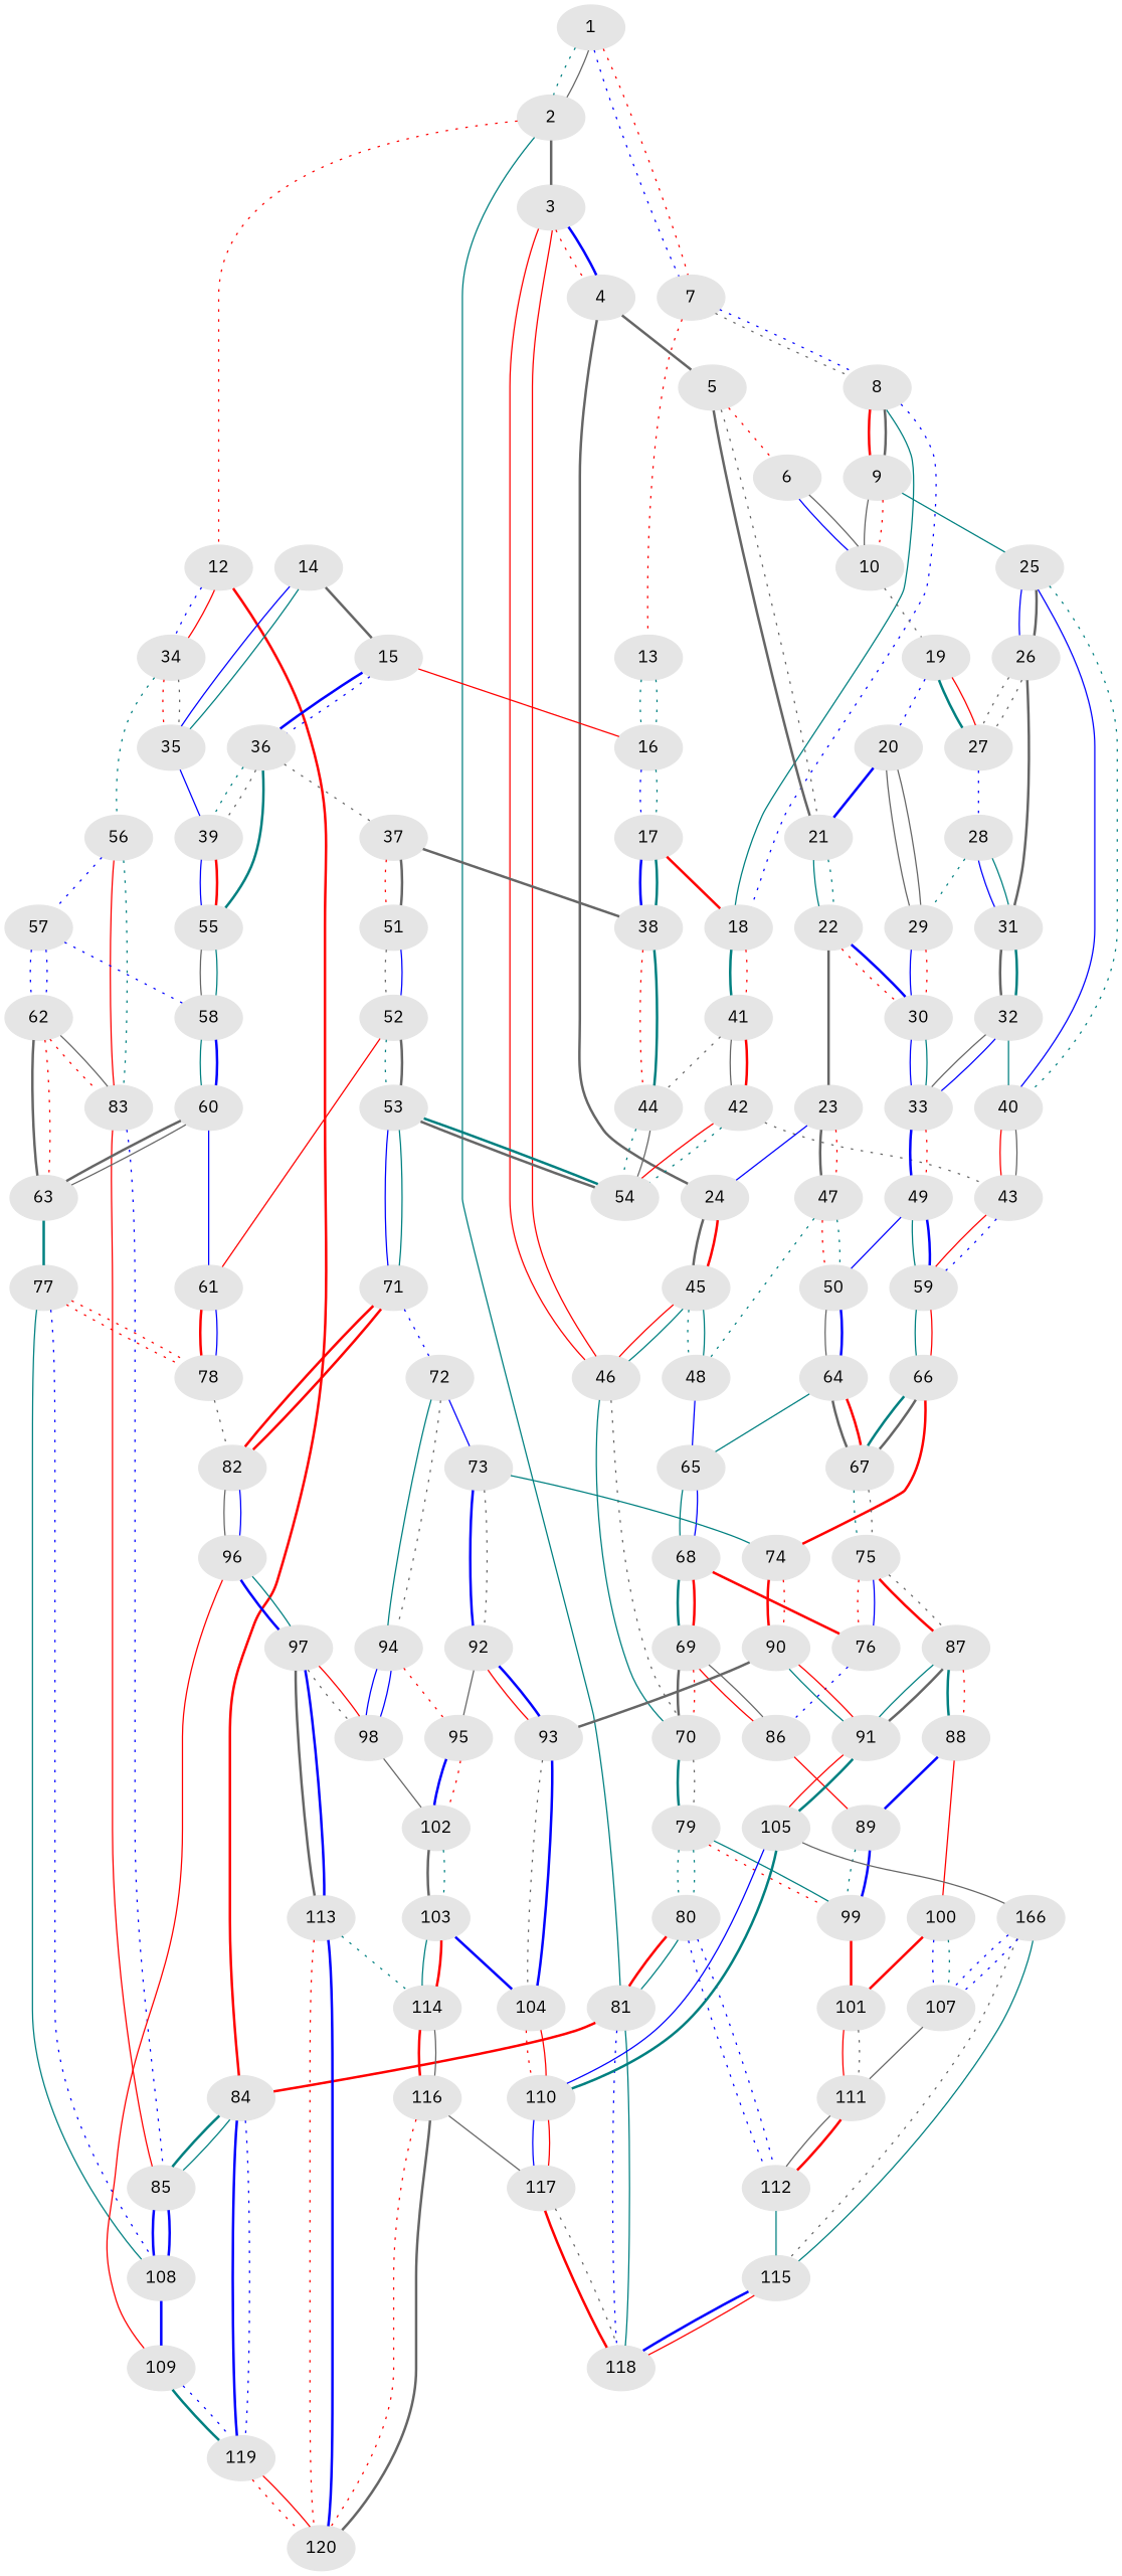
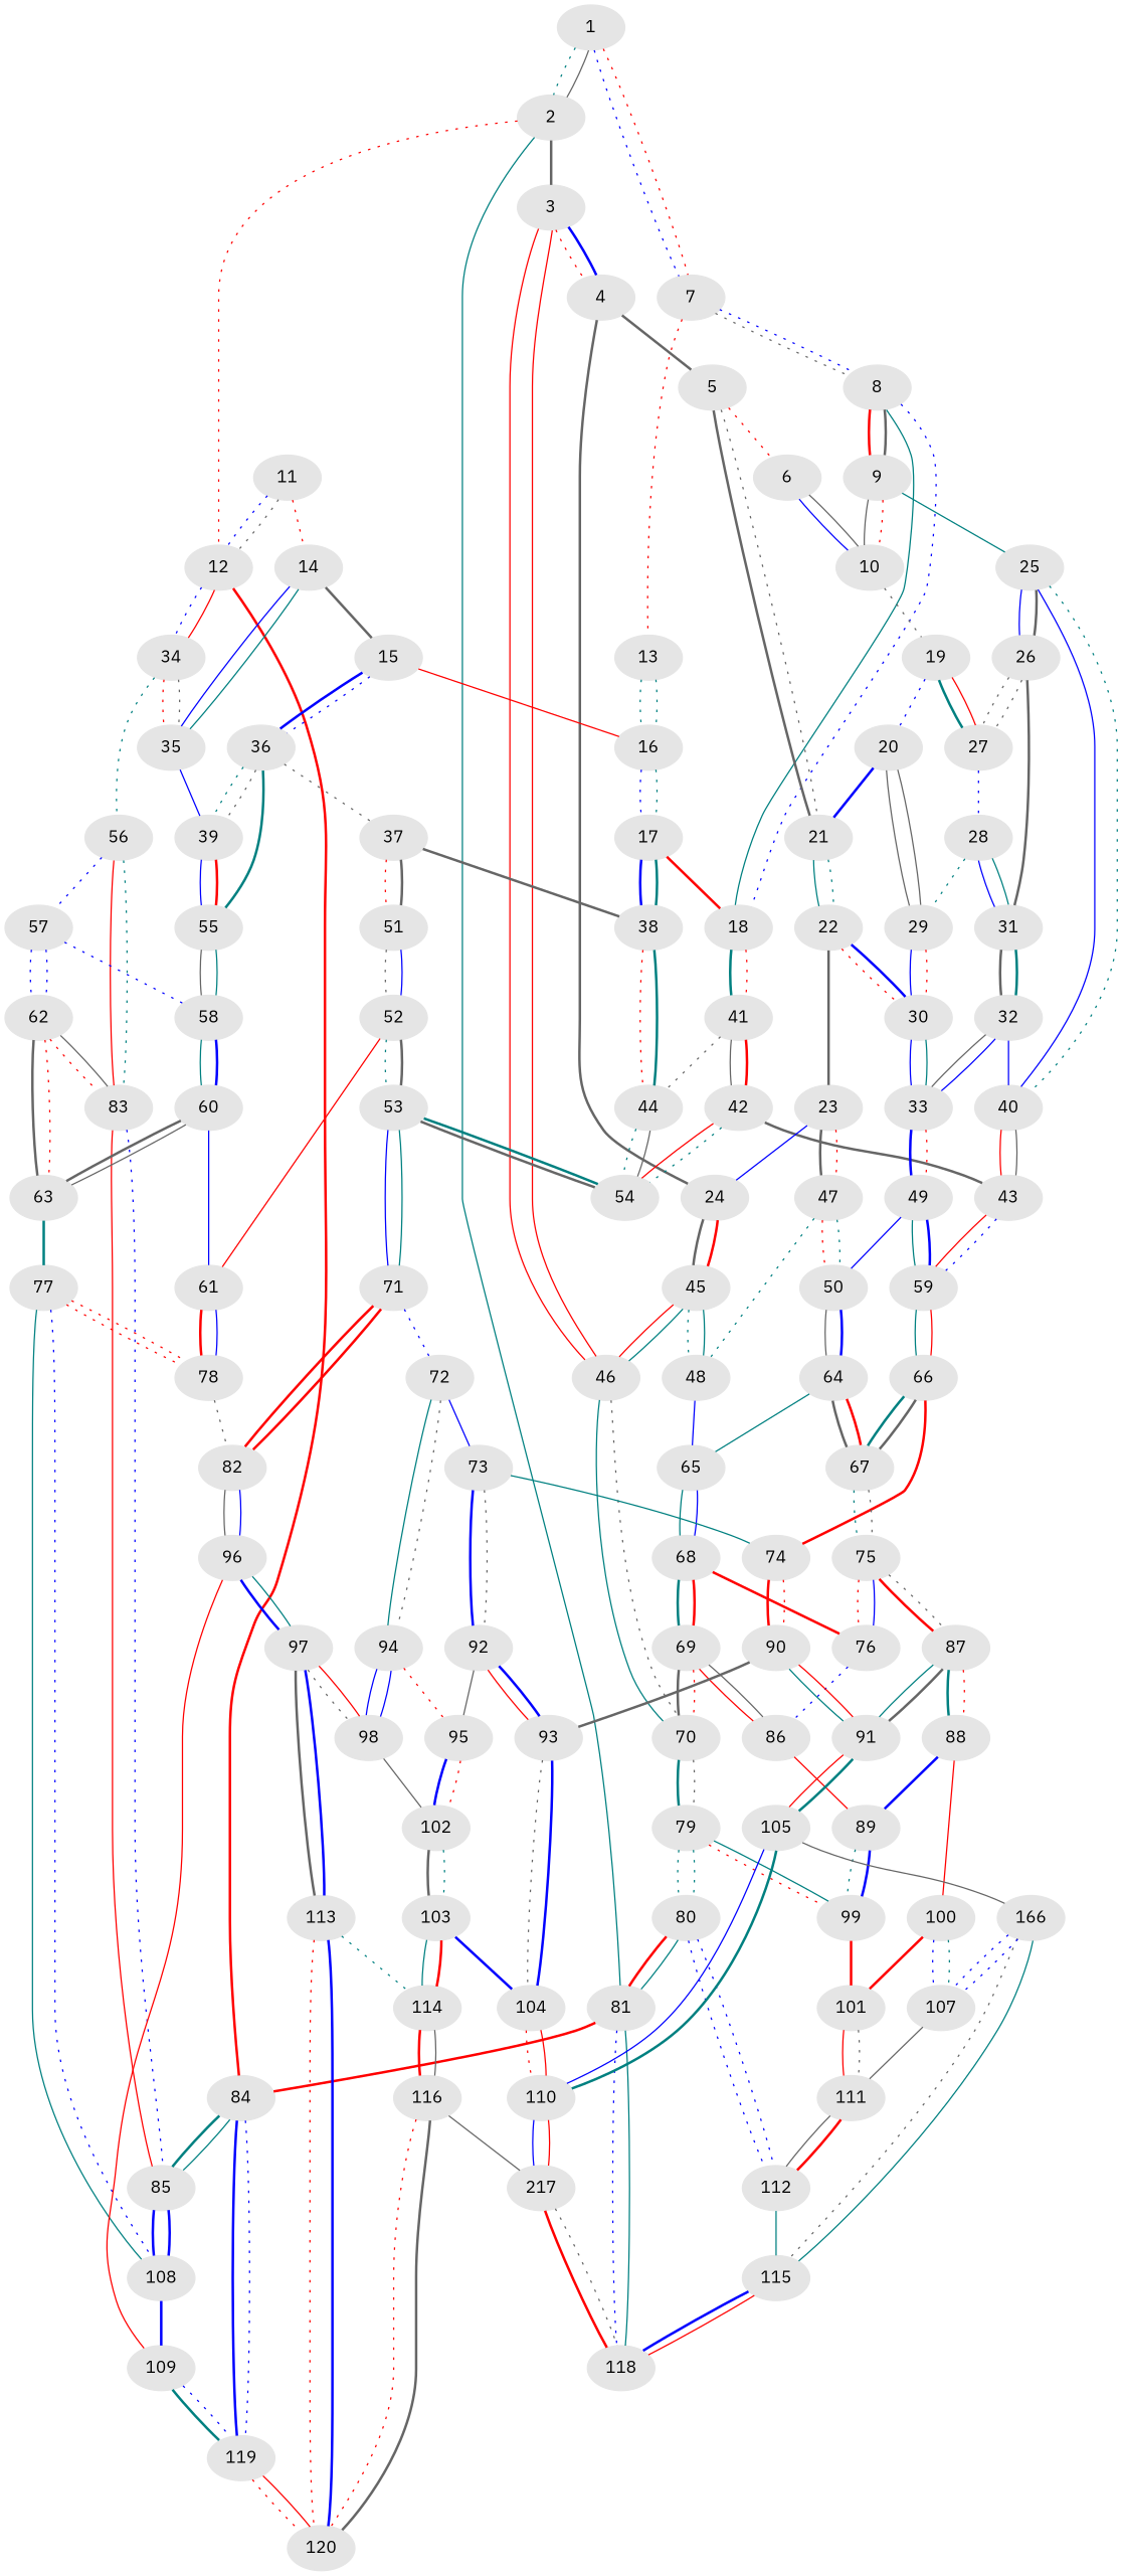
  graph {
    fontname="IBM Plex Sans"
    node [color=gray90 fontname="IBM Plex Sans" style=filled]
    edge [color=red fontname="IBM Plex Sans" style=solid]
    1
    2
    7
    3
    12
    81
    8
    13
    4
    46
    34
    84
    118
    5
    24
    70
    6
    21
    45
    10
    22
    19
    9
    18
    16
    25
    41
    26
    40
    20
    27
+   11
    14
    15
    35
    56
    85
    119
    17
    36
    39
    37
    55
    38
    44
    42
    29
    28
    30
    23
    47
    33
    48
    50
    31
    43
    32
    49
    59
    57
    83
    51
    52
    54
    58
    66
    65
    79
    64
    68
    67
    53
    61
    71
    78
    72
    82
    60
    62
    63
    74
    77
    108
    75
    69
    76
    90
    87
    86
    89
    80
    99
    73
    94
    96
    92
    95
    98
    93
    91
    88
    109
    112
    101
    115
    97
    120
    100
    105
    107
    104
    110
    n113 [label=166]
    102
    103
    113
    114
    111
    116
-   117
+   117 [label=217]
    1 -- 2 [color=teal style=dotted]
    1 -- 2 [color=gray40]
    1 -- 7 [color=blue style=dotted]
    1 -- 7 [style=dotted]
    2 -- 3 [color=gray40 style=bold]
    2 -- 12 [style=dotted]
    2 -- 81 [color=teal]
    7 -- 8 [color=gray40 style=dotted]
    7 -- 8 [color=blue style=dotted]
    7 -- 13 [style=dotted]
    3 -- 4 [style=dotted]
    3 -- 4 [color=blue style=bold]
    3 -- 46
    3 -- 46
    12 -- 34 [color=blue style=dotted]
    12 -- 34
    12 -- 84 [style=bold]
    81 -- 84 [style=bold]
    81 -- 118 [color=blue style=dotted]
    81 -- 118 [color=teal]
    8 -- 9 [style=bold]
    8 -- 9 [color=gray40 style=bold]
    8 -- 18 [color=teal]
    8 -- 18 [color=blue style=dotted]
    13 -- 16 [color=teal style=dotted]
    13 -- 16 [color=teal style=dotted]
    4 -- 5 [color=gray40 style=bold]
    4 -- 24 [color=gray40 style=bold]
    46 -- 70 [color=teal]
    46 -- 70 [color=gray40 style=dotted]
    34 -- 35 [style=dotted]
    34 -- 35 [color=gray40 style=dotted]
    34 -- 56 [color=teal style=dotted]
    84 -- 85 [color=teal style=bold]
    84 -- 85 [color=teal]
    84 -- 119 [color=blue style=bold]
    84 -- 119 [color=blue style=dotted]
    5 -- 6 [style=dotted]
    5 -- 21 [color=gray40 style=bold]
    5 -- 21 [color=gray40 style=dotted]
    24 -- 45 [color=gray40 style=bold]
    24 -- 45 [style=bold]
    70 -- 79 [color=teal style=bold]
    70 -- 79 [color=gray40 style=dotted]
    6 -- 10 [color=blue]
    6 -- 10 [color=gray40]
    21 -- 22 [color=teal]
    21 -- 22 [color=teal style=dotted]
    45 -- 46
    45 -- 46 [color=teal]
    45 -- 48 [color=teal style=dotted]
    45 -- 48 [color=teal]
    10 -- 19 [color=gray40 style=dotted]
    22 -- 30 [style=dotted]
    22 -- 30 [color=blue style=bold]
    22 -- 23 [color=gray40 style=bold]
    19 -- 20 [color=blue style=dotted]
    19 -- 27 [color=teal style=bold]
    19 -- 27
    9 -- 10 [color=gray40]
    9 -- 10 [style=dotted]
    9 -- 25 [color=teal]
    18 -- 41 [color=teal style=bold]
    18 -- 41 [style=dotted]
    16 -- 17 [color=blue style=dotted]
    16 -- 17 [color=teal style=dotted]
    25 -- 26 [color=blue]
    25 -- 26 [color=gray40 style=bold]
    25 -- 40 [color=blue]
    25 -- 40 [color=teal style=dotted]
    41 -- 44 [color=gray40 style=dotted]
    41 -- 42 [color=gray40]
    41 -- 42 [style=bold]
    26 -- 27 [color=gray40 style=dotted]
    26 -- 27 [color=gray40 style=dotted]
    26 -- 31 [color=gray40 style=bold]
    40 -- 43
    40 -- 43 [color=gray40]
    20 -- 21 [color=blue style=bold]
    20 -- 29 [color=gray40]
    20 -- 29 [color=gray40]
    27 -- 28 [color=blue style=dotted]
+   11 -- 12 [color=blue style=dotted]
+   11 -- 12 [color=gray40 style=dotted]
+   11 -- 14 [style=dotted]
    14 -- 15 [color=gray40 style=bold]
    14 -- 35 [color=blue]
    14 -- 35 [color=teal]
    15 -- 16
    15 -- 36 [color=blue style=bold]
    15 -- 36 [color=blue style=dotted]
    35 -- 39 [color=blue]
    56 -- 57 [color=blue style=dotted]
    56 -- 83
    56 -- 83 [color=teal style=dotted]
    85 -- 108 [color=blue style=bold]
    85 -- 108 [color=blue style=bold]
    119 -- 120 [style=dotted]
    119 -- 120
    17 -- 18 [style=bold]
    17 -- 38 [color=blue style=bold]
    17 -- 38 [color=teal style=bold]
    36 -- 39 [color=teal style=dotted]
    36 -- 39 [color=gray40 style=dotted]
    36 -- 37 [color=gray40 style=dotted]
    36 -- 55 [color=teal style=bold]
    39 -- 55 [color=blue]
    39 -- 55 [style=bold]
    37 -- 38 [color=gray40 style=bold]
    37 -- 51 [style=dotted]
    37 -- 51 [color=gray40 style=bold]
    55 -- 58 [color=gray40]
    55 -- 58 [color=teal]
    38 -- 44 [style=dotted]
    38 -- 44 [color=teal style=bold]
    44 -- 54 [color=teal style=dotted]
    44 -- 54 [color=gray40]
-   42 -- 43 [color=gray40 style=dotted]
+   42 -- 43 [color=gray40 style=bold]
    42 -- 54
    42 -- 54 [color=teal style=dotted]
    29 -- 30 [color=blue]
    29 -- 30 [style=dotted]
    28 -- 29 [color=teal style=dotted]
    28 -- 31 [color=blue]
    28 -- 31 [color=teal]
    30 -- 33 [color=blue]
    30 -- 33 [color=teal]
    23 -- 24 [color=blue]
    23 -- 47 [color=gray40 style=bold]
    23 -- 47 [style=dotted]
    47 -- 48 [color=teal style=dotted]
    47 -- 50 [style=dotted]
    47 -- 50 [color=teal style=dotted]
    33 -- 49 [color=blue style=bold]
    33 -- 49 [style=dotted]
    48 -- 65 [color=blue]
    50 -- 64 [color=gray40]
    50 -- 64 [color=blue style=bold]
    31 -- 32 [color=gray40 style=bold]
    31 -- 32 [color=teal style=bold]
    43 -- 59
    43 -- 59 [color=blue style=dotted]
-   32 -- 40 [color=teal]
+   32 -- 40 [color=blue]
    32 -- 33 [color=gray40]
    32 -- 33 [color=blue]
    49 -- 50 [color=blue]
    49 -- 59 [color=teal]
    49 -- 59 [color=blue style=bold]
    59 -- 66 [color=teal]
    59 -- 66
    57 -- 58 [color=blue style=dotted]
    57 -- 62 [color=blue style=dotted]
    57 -- 62 [color=blue style=dotted]
    83 -- 85
    83 -- 85 [color=blue style=dotted]
    51 -- 52 [color=gray40 style=dotted]
    51 -- 52 [color=blue]
    52 -- 53 [color=teal style=dotted]
    52 -- 53 [color=gray40 style=bold]
    52 -- 61
    58 -- 60 [color=teal]
    58 -- 60 [color=blue style=bold]
    66 -- 67 [color=teal style=bold]
    66 -- 67 [color=gray40 style=bold]
    66 -- 74 [style=bold]
    65 -- 68 [color=teal]
    65 -- 68 [color=blue]
    79 -- 80 [color=teal style=dotted]
    79 -- 80 [color=teal style=dotted]
    79 -- 99 [style=dotted]
    79 -- 99 [color=teal]
    64 -- 65 [color=teal]
    64 -- 67 [color=gray40 style=bold]
    64 -- 67 [style=bold]
    68 -- 69 [color=teal style=bold]
    68 -- 69 [style=bold]
    68 -- 76 [style=bold]
    67 -- 75 [color=teal style=dotted]
    67 -- 75 [color=gray40 style=dotted]
    53 -- 54 [color=gray40 style=bold]
    53 -- 54 [color=teal style=bold]
    53 -- 71 [color=blue]
    53 -- 71 [color=teal]
    61 -- 78 [style=bold]
    61 -- 78 [color=blue]
    71 -- 72 [color=blue style=dotted]
    71 -- 82 [style=bold]
    71 -- 82 [style=bold]
    78 -- 82 [color=gray40 style=dotted]
    72 -- 73 [color=blue]
    72 -- 94 [color=teal]
    72 -- 94 [color=gray40 style=dotted]
    82 -- 96 [color=gray40]
    82 -- 96 [color=blue]
    60 -- 61 [color=blue]
    60 -- 63 [color=gray40 style=bold]
    60 -- 63 [color=gray40]
    62 -- 83 [style=dotted]
    62 -- 83 [color=gray40]
    62 -- 63 [color=gray40 style=bold]
    62 -- 63 [style=dotted]
    63 -- 77 [color=teal style=bold]
    74 -- 90 [style=bold]
    74 -- 90 [style=dotted]
    77 -- 78 [style=dotted]
    77 -- 78 [style=dotted]
    77 -- 108 [color=teal]
    77 -- 108 [color=blue style=dotted]
    108 -- 109 [color=blue style=bold]
    75 -- 76 [style=dotted]
    75 -- 76 [color=blue]
    75 -- 87 [style=bold]
    75 -- 87 [color=gray40 style=dotted]
    69 -- 70 [color=gray40 style=bold]
    69 -- 70 [style=dotted]
    69 -- 86
    69 -- 86 [color=gray40]
    76 -- 86 [color=blue style=dotted]
    90 -- 93 [color=gray40 style=bold]
    90 -- 91 [color=teal]
    90 -- 91
    87 -- 91 [color=teal]
    87 -- 91 [color=gray40 style=bold]
    87 -- 88 [color=teal style=bold]
    87 -- 88 [style=dotted]
    86 -- 89
    89 -- 99 [color=teal style=dotted]
    89 -- 99 [color=blue style=bold]
    80 -- 81 [style=bold]
    80 -- 81 [color=teal]
    80 -- 112 [color=blue style=dotted]
    80 -- 112 [color=blue style=dotted]
    99 -- 101 [style=bold]
    73 -- 74 [color=teal]
    73 -- 92 [color=blue style=bold]
    73 -- 92 [color=gray40 style=dotted]
    94 -- 95 [style=dotted]
    94 -- 98 [color=blue]
    94 -- 98 [color=blue]
    96 -- 109
    96 -- 97 [color=blue style=bold]
    96 -- 97 [color=teal]
    92 -- 95 [color=gray40]
    92 -- 93
    92 -- 93 [color=blue style=bold]
    95 -- 102 [color=blue style=bold]
    95 -- 102 [style=dotted]
    98 -- 102 [color=gray40]
    93 -- 104 [color=gray40 style=dotted]
    93 -- 104 [color=blue style=bold]
    91 -- 105
    91 -- 105 [color=teal style=bold]
    88 -- 89 [color=blue style=bold]
    88 -- 100
    109 -- 119 [color=teal style=bold]
    109 -- 119 [color=blue style=dotted]
    112 -- 115 [color=teal]
    101 -- 111
    101 -- 111 [color=gray40 style=dotted]
    115 -- 118 [color=blue style=bold]
    115 -- 118
    97 -- 98 [color=gray40 style=dotted]
    97 -- 98
    97 -- 113 [color=gray40 style=bold]
    97 -- 113 [color=blue style=bold]
    100 -- 101 [style=bold]
    100 -- 107 [color=blue style=dotted]
    100 -- 107 [color=teal style=dotted]
    105 -- 110 [color=blue]
    105 -- 110 [color=teal style=bold]
    105 -- n113 [color=gray40]
    107 -- 111 [color=gray40]
    104 -- 110 [style=dotted]
    104 -- 110
    110 -- 117 [color=blue]
    110 -- 117
    n113 -- 115 [color=gray40 style=dotted]
    n113 -- 115 [color=teal]
    n113 -- 107 [color=blue style=dotted]
    n113 -- 107 [color=blue style=dotted]
    102 -- 103 [color=gray40 style=bold]
    102 -- 103 [color=teal style=dotted]
    103 -- 104 [color=blue style=bold]
    103 -- 114 [color=teal]
    103 -- 114 [style=bold]
    113 -- 120 [style=dotted]
    113 -- 120 [color=blue style=bold]
    113 -- 114 [color=teal style=dotted]
    114 -- 116 [style=bold]
    114 -- 116 [color=gray40]
    111 -- 112 [color=gray40]
    111 -- 112 [style=bold]
    116 -- 120 [style=dotted]
    116 -- 120 [color=gray40 style=bold]
    116 -- 117 [color=gray40]
    117 -- 118 [style=bold]
    117 -- 118 [color=gray40 style=dotted]
  }
